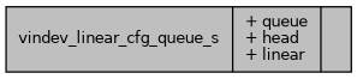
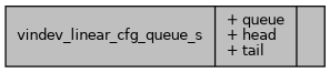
  digraph {
    rankdir=LR
-   n1 [color=black fillcolor=grey75 fontcolor=black fontname=Helvetica fontsize=10 height=0.2 label="{vindev_linear_cfg_queue_s\n|+ queue\l+ head\l+ linear\l|}" shape=record style=filled width=0.4]
+   n1 [color=black fillcolor=grey75 fontcolor=black fontname=Helvetica fontsize=10 height=0.2 label="{vindev_linear_cfg_queue_s\n|+ queue\l+ head\l+ tail\l|}" shape=record style=filled width=0.4]
  }
